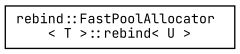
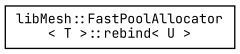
  digraph {
    rankdir=LR
    fontname="JetBrains Mono"
-   n1 [color=black fillcolor=white fontname="JetBrains Mono" fontsize=10 height=0.2 label="rebind::FastPoolAllocator\l\< T \>::rebind\< U \>" shape=record style=filled width=0.4]
+   n1 [color=black fillcolor=white fontname="JetBrains Mono" fontsize=10 height=0.2 label="libMesh::FastPoolAllocator\l\< T \>::rebind\< U \>" shape=record style=filled width=0.4]
  }
